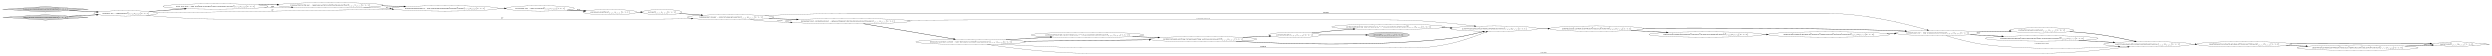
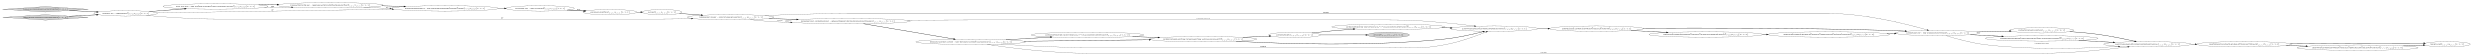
  digraph {
    fontname="Comic Neue"
    rankdir=LR
    node [fillcolor=white fontname="Comic Neue" shape=ellipse style=filled]
    edge [fontname="Comic Neue" style=bold]
    n1 [label="context.parsedQuery(new ParsedQuery(new MatchAllDocsQuery()))@@@13@@@['1', '1', '1']"]
    n2 [label="context.setSize(0)@@@14@@@['0', '0', '1']"]
    n3 [label="QueryPhase.execute(context,contextSearcher,null)@@@16@@@['1', '1', '1']"]
    n4 [label="context.setTask(new SearchTask(123L,\"\",\"\",\"\",null,Collections.emptyMap()))@@@15@@@['0', '0', '1']"]
    n5 [fillcolor=lightgray label="dir.close()@@@27@@@['1', '1', '1']"]
    n6 [label="assertEquals(1,context.queryResult().topDocs().totalHits)@@@19@@@['1', '1', '1']"]
    n7 [label="context.parsedPostFilter(new ParsedQuery(new MatchNoDocsQuery()))@@@22@@@['1', '1', '0']"]
    n8 [label="QueryPhase.execute(context,contextSearcher,null)@@@22@@@['1', '1', '1']"]
    n9 [label="assertEquals(0,context.queryResult().topDocs().totalHits)@@@25@@@['1', '1', '1']"]
    n10 [label="assertThat(context.queryResult().topDocs().getMaxScore(),equalTo(Float.NaN))@@@20@@@['0', '1', '0']"]
    n11 [label="contextSearcher = new IndexSearcher(reader)@@@20@@@['1', '1', '1']"]
    n12 [label="context.minimumScore(100)@@@21@@@['0', '0', '1']"]
    n13 [label="RandomIndexWriter w = new RandomIndexWriter(random(),dir,iwc)@@@6@@@['1', '1', '1']"]
    n14 [label="Document doc = new Document()@@@7@@@['1', '1', '1']"]
    n15 [label="w.addDocument(doc)@@@8@@@['1', '1', '1']"]
    n16 [label="IndexReader reader = DirectoryReader.open(dir)@@@10@@@['1', '1', '1']"]
    n17 [label="IndexSearcher contextSearcher = getAssertingEarlyTerminationSearcher(reader,0)@@@11@@@['1', '1', '1']"]
    n18 [label="TestSearchContext context = new TestSearchContext(null,indexShard)@@@12@@@['1', '1', '1']"]
    n19 [label="context.setTask(new SearchTask(123L,\"\",\"\",\"\",null,Collections.emptyMap()))@@@13@@@['1', '1', '0']"]
    n20 [label="assertThat(context.queryResult().topDocs().getMaxScore(),equalTo(Float.NaN))@@@27@@@['0', '1', '0']"]
-   n21 [label="reader.close()@@@26@@@['1', '1', '1']" shape=diamond]
+   n21 [label="reader.close()@@@26@@@['1', '1', '1']"]
    n22 [label="assertThat(context.queryResult().topDocs().scoreDocs.length,equalTo(0))@@@19@@@['0', '1', '0']"]
    n23 [label="w.close()@@@9@@@['1', '1', '1']"]
    n24 [fillcolor=lightgray label="testMinScoreDisablesCountOptimization['0', '0', '1']" shape=diamond]
    n25 [label="Directory dir = newDirectory()@@@3@@@['1', '1', '1']"]
    n26 [label="final Sort sort = new Sort(new SortField(\"rank\",SortField.Type.INT))@@@4@@@['1', '1', '1']"]
    n27 [label="IndexWriterConfig iwc = newIndexWriterConfig().setIndexSort(sort)@@@5@@@['1', '1', '1']"]
    n28 [fillcolor=lightgray label="testPostFilterDisablesCountOptimization['1', '0', '0']" shape=diamond]
    n1 -> n2
    n1 -> n3
    n2 -> n4
    n2 -> n5
    n3 -> n6
    n4 -> n3
    n6 -> n11
    n6 -> n22
    n7 -> n8
    n8 -> n9
    n9 -> n20
    n9 -> n21
    n10 -> n11
    n11 -> n7
    n11 -> n8 [label=contextSearcher style=solid]
    n11 -> n12
    n12 -> n8
    n13 -> n14
    n14 -> n15 [label=doc style=solid]
    n14 -> n15
    n15 -> n23
    n16 -> n11 [label=reader style=solid]
    n16 -> n17
    n16 -> n17 [label=reader style=solid]
    n17 -> n3 [label=contextSearcher style=solid]
    n17 -> n18
    n18 -> n1
    n18 -> n3 [label=context style=solid]
    n18 -> n8 [label=context style=solid]
    n18 -> n19
    n19 -> n1
    n20 -> n21
    n22 -> n10
    n23 -> n16
    n24 -> n25
    n25 -> n13 [label=dir style=solid]
    n25 -> n16 [label=dir style=solid]
    n25 -> n26
    n26 -> n27
    n26 -> n27 [label=sort style=solid]
    n27 -> n13 [label=iwc style=solid]
    n27 -> n13
    n28 -> n25
  }
